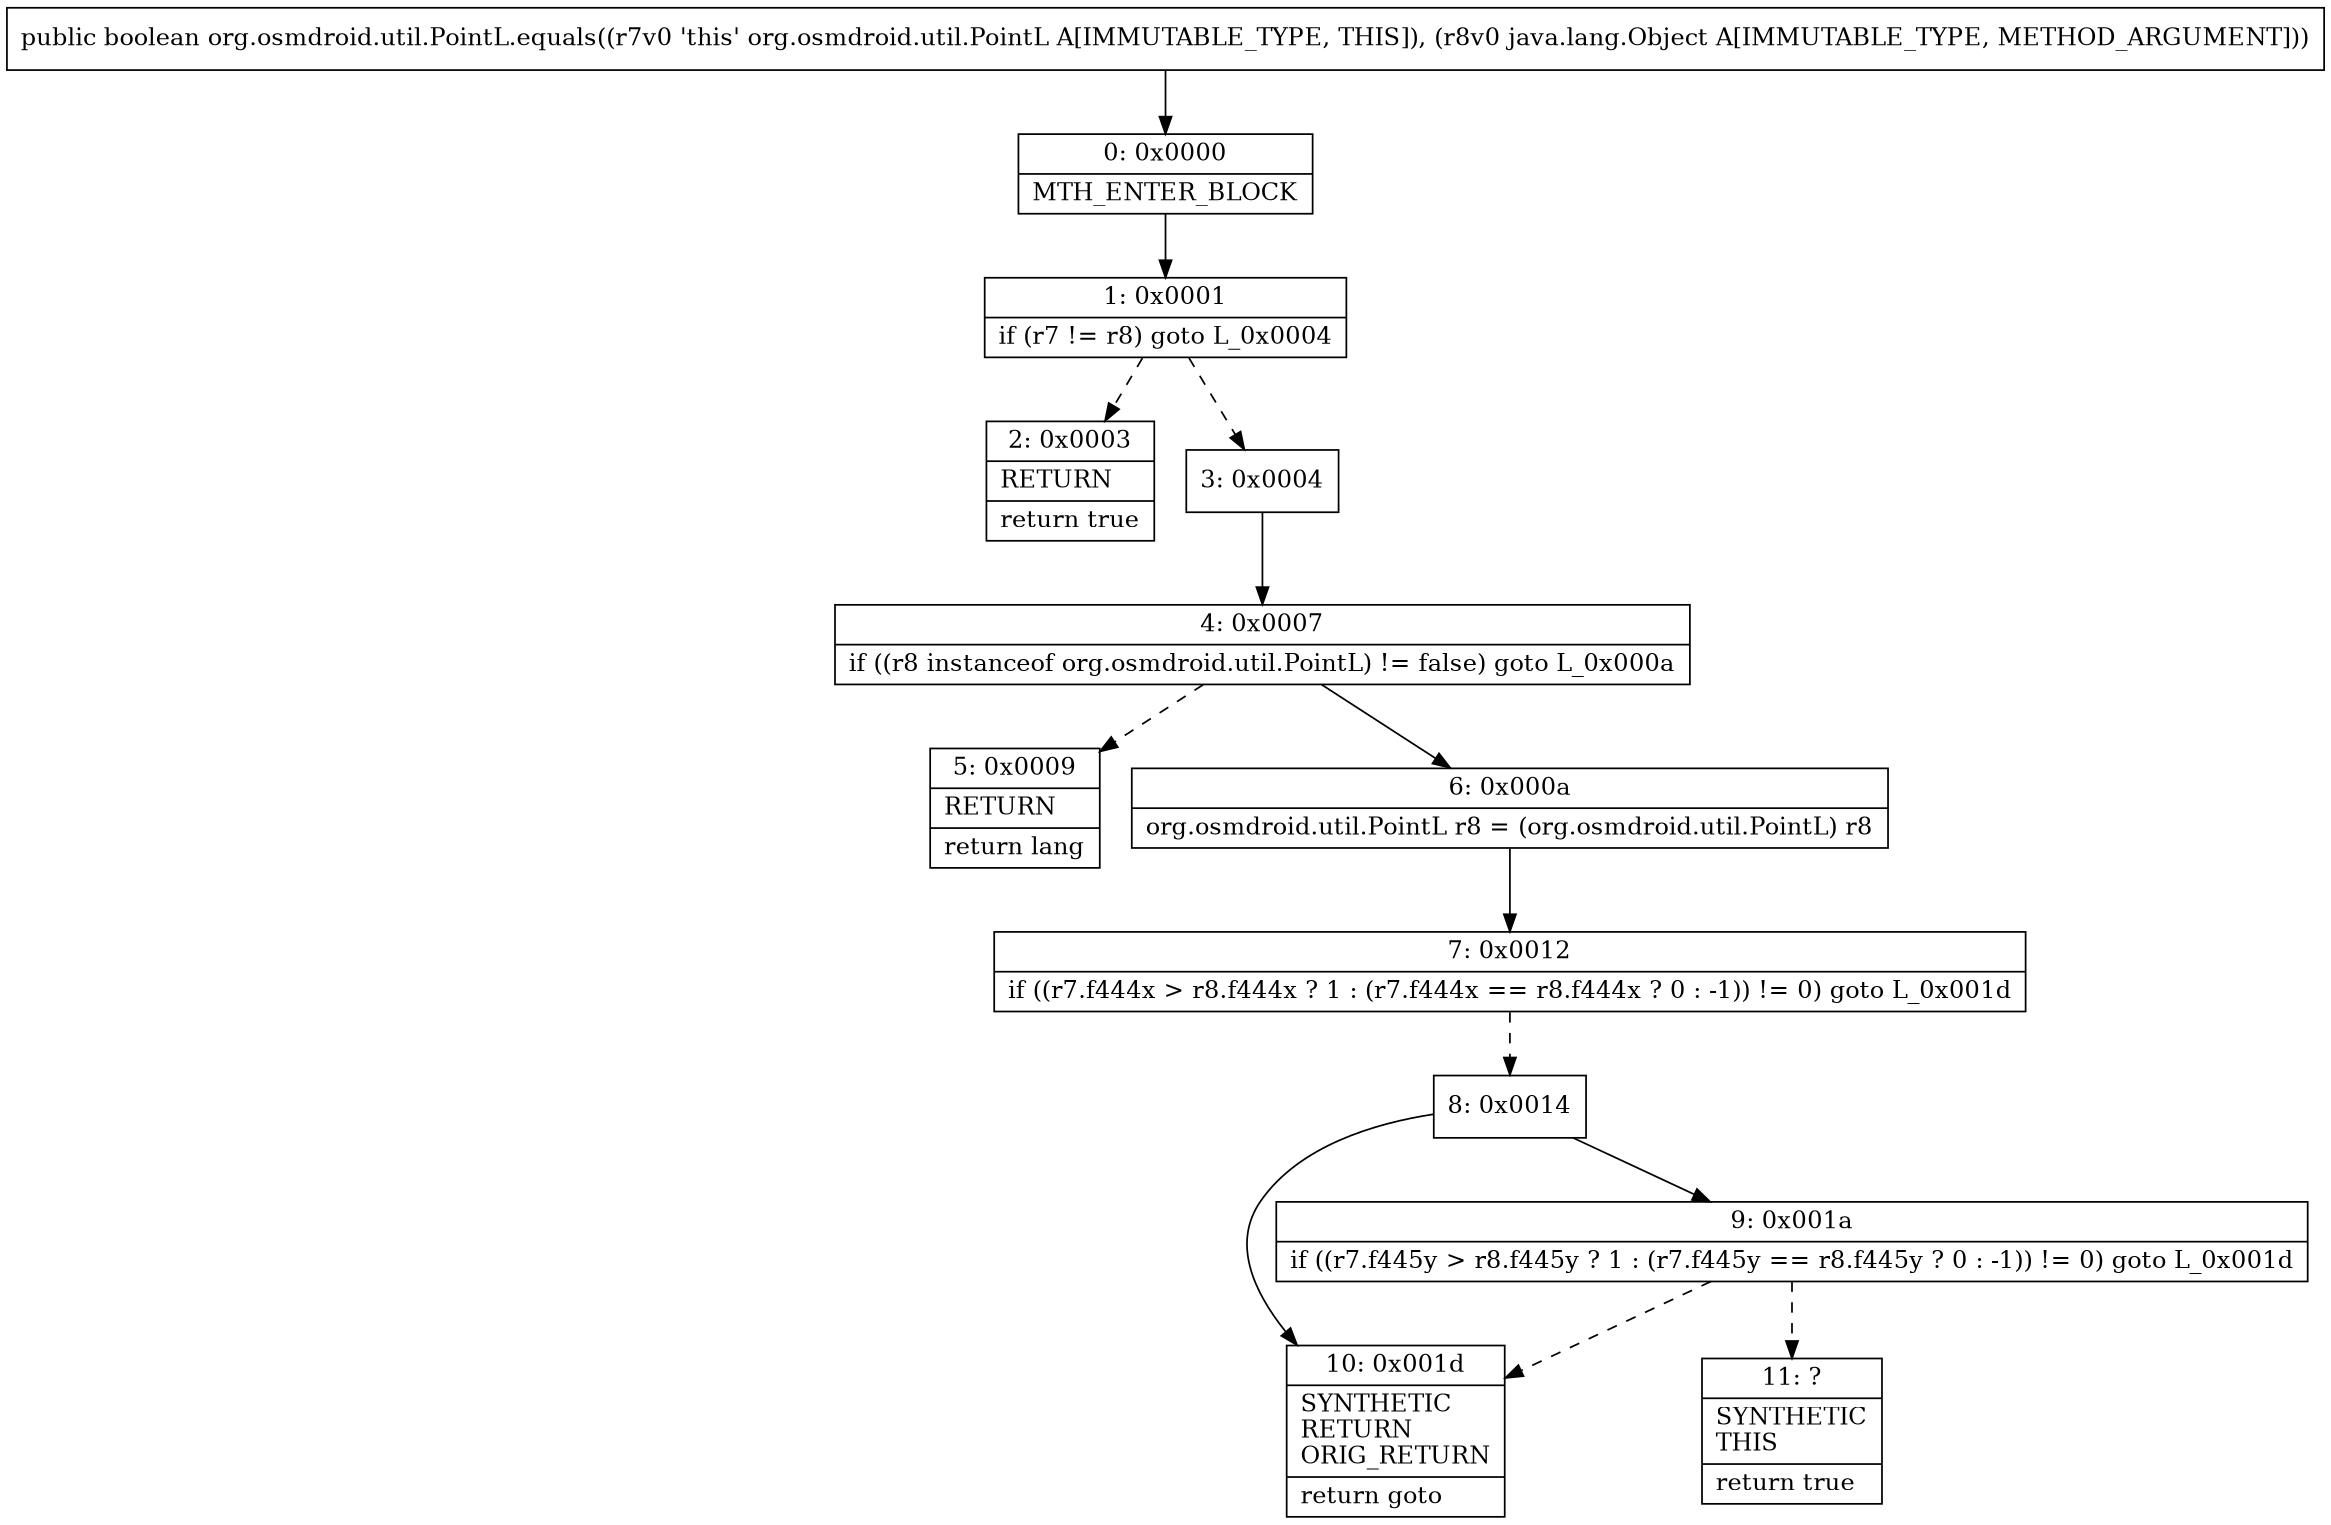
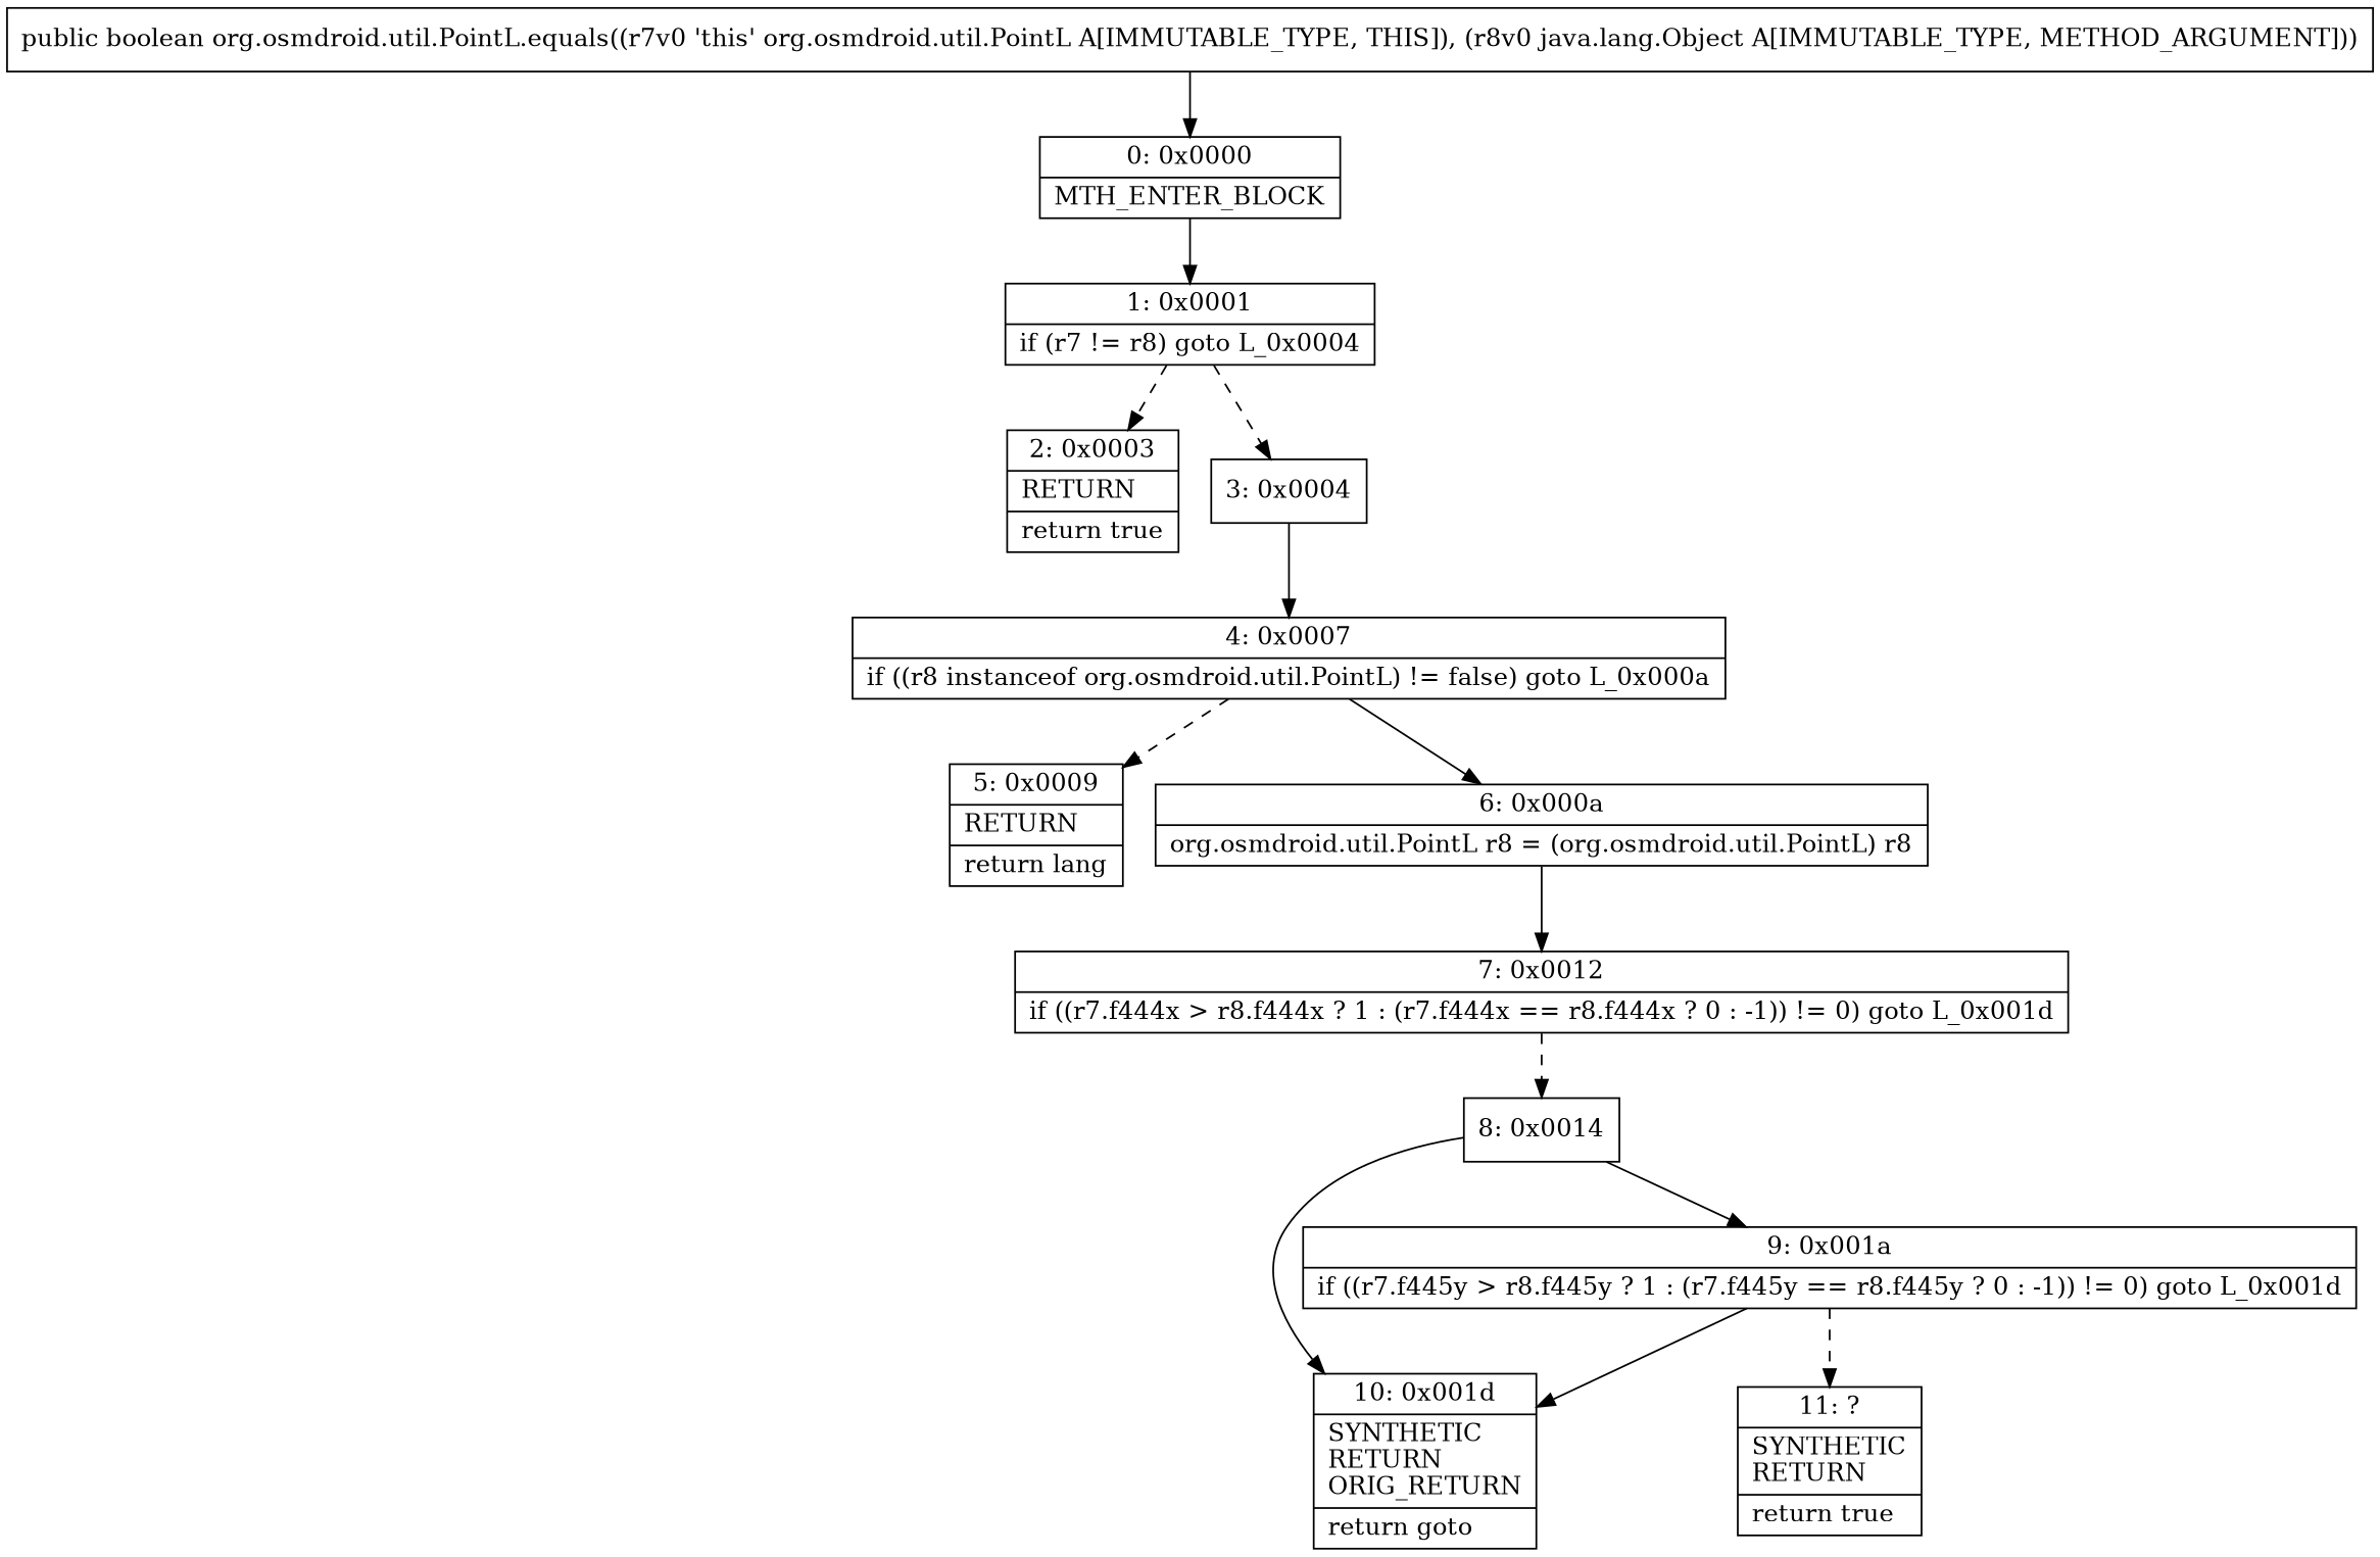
  digraph {
    node [shape=record]
    n1 [label="{0\:\ 0x0000|MTH_ENTER_BLOCK\l}"]
    n2 [label="{1\:\ 0x0001|if (r7 != r8) goto L_0x0004\l}"]
    n3 [label="{2\:\ 0x0003|RETURN\l|return true\l}"]
    n4 [label="{3\:\ 0x0004}"]
    n5 [label="{4\:\ 0x0007|if ((r8 instanceof org.osmdroid.util.PointL) != false) goto L_0x000a\l}"]
    n6 [label="{5\:\ 0x0009|RETURN\l|return lang\l}"]
    n7 [label="{6\:\ 0x000a|org.osmdroid.util.PointL r8 = (org.osmdroid.util.PointL) r8\l}"]
    n8 [label="{7\:\ 0x0012|if ((r7.f444x \> r8.f444x ? 1 : (r7.f444x == r8.f444x ? 0 : \-1)) != 0) goto L_0x001d\l}"]
    n9 [label="{8\:\ 0x0014}"]
    n10 [label="{10\:\ 0x001d|SYNTHETIC\lRETURN\lORIG_RETURN\l|return goto\l}"]
    n11 [label="{9\:\ 0x001a|if ((r7.f445y \> r8.f445y ? 1 : (r7.f445y == r8.f445y ? 0 : \-1)) != 0) goto L_0x001d\l}"]
-   n12 [label="{11\:\ ?|SYNTHETIC\lTHIS\l|return true\l}"]
+   n12 [label="{11\:\ ?|SYNTHETIC\lRETURN\l|return true\l}"]
    n13 [label="{public boolean org.osmdroid.util.PointL.equals((r7v0 'this' org.osmdroid.util.PointL A[IMMUTABLE_TYPE, THIS]), (r8v0 java.lang.Object A[IMMUTABLE_TYPE, METHOD_ARGUMENT])) }"]
    n1 -> n2
    n2 -> n3 [style=dashed]
    n2 -> n4 [style=dashed]
    n4 -> n5
    n5 -> n6 [style=dashed]
    n5 -> n7
    n7 -> n8
    n8 -> n9 [style=dashed]
    n9 -> n10
    n9 -> n11
-   n11 -> n10 [style=dashed]
+   n11 -> n10
    n11 -> n12 [style=dashed]
    n13 -> n1
  }
